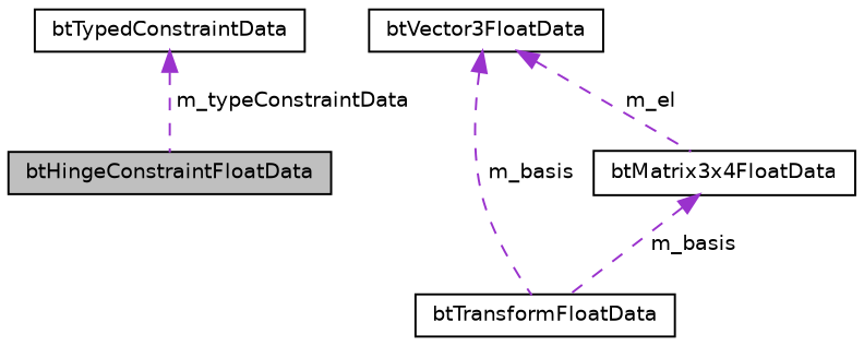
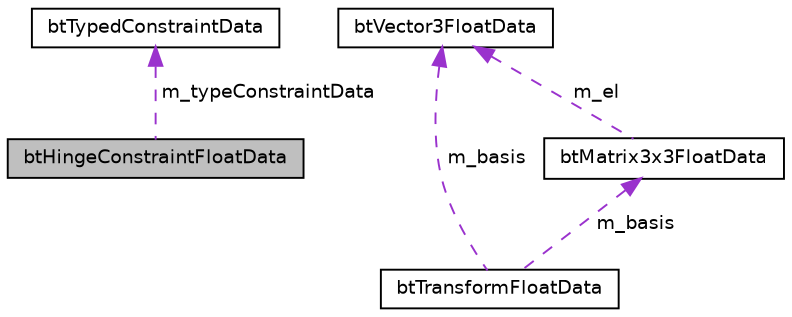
  digraph {
    node [color=black fillcolor=white fontname=Helvetica fontsize=10 shape=record style=filled]
    edge [color=darkorchid3 dir=back fontname=Helvetica fontsize=10 labelfontname=Helvetica labelfontsize=10 style=dashed]
    n1 [fillcolor=grey75 fontcolor=black height=0.2 label=btHingeConstraintFloatData width=0.4]
    n2 [height=0.2 label=btTypedConstraintData width=0.4]
    n3 [height=0.2 label=btTransformFloatData width=0.4]
-   n4 [height=0.2 label=btMatrix3x4FloatData width=0.4]
+   n4 [height=0.2 label=btMatrix3x3FloatData width=0.4]
    n5 [height=0.2 label=btVector3FloatData width=0.4]
    n2 -> n1 [label=" m_typeConstraintData"]
    n4 -> n3 [label=" m_basis"]
    n5 -> n3 [label=" m_basis"]
    n5 -> n4 [label=" m_el"]
  }
